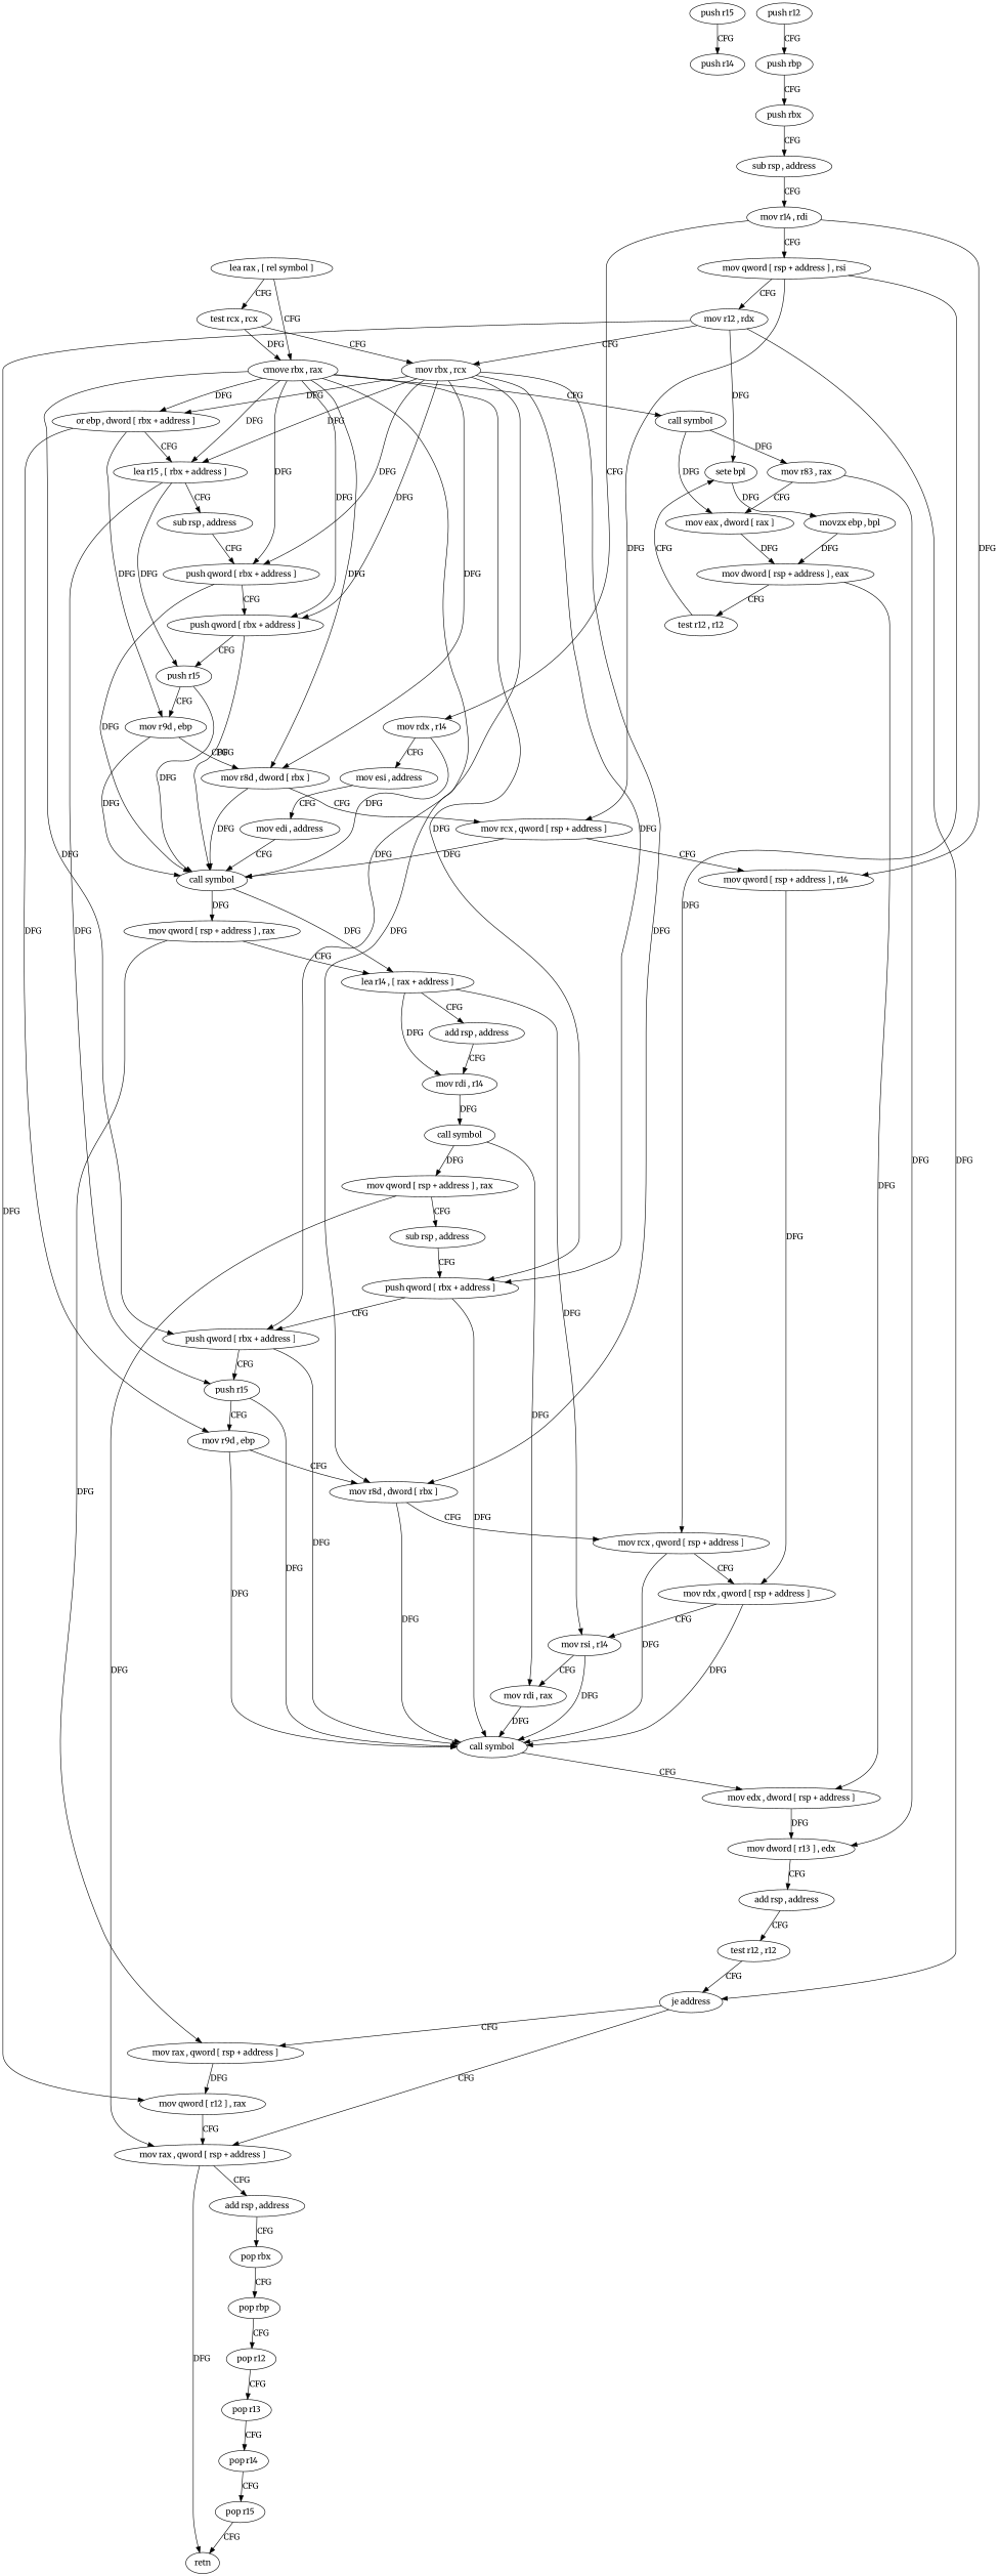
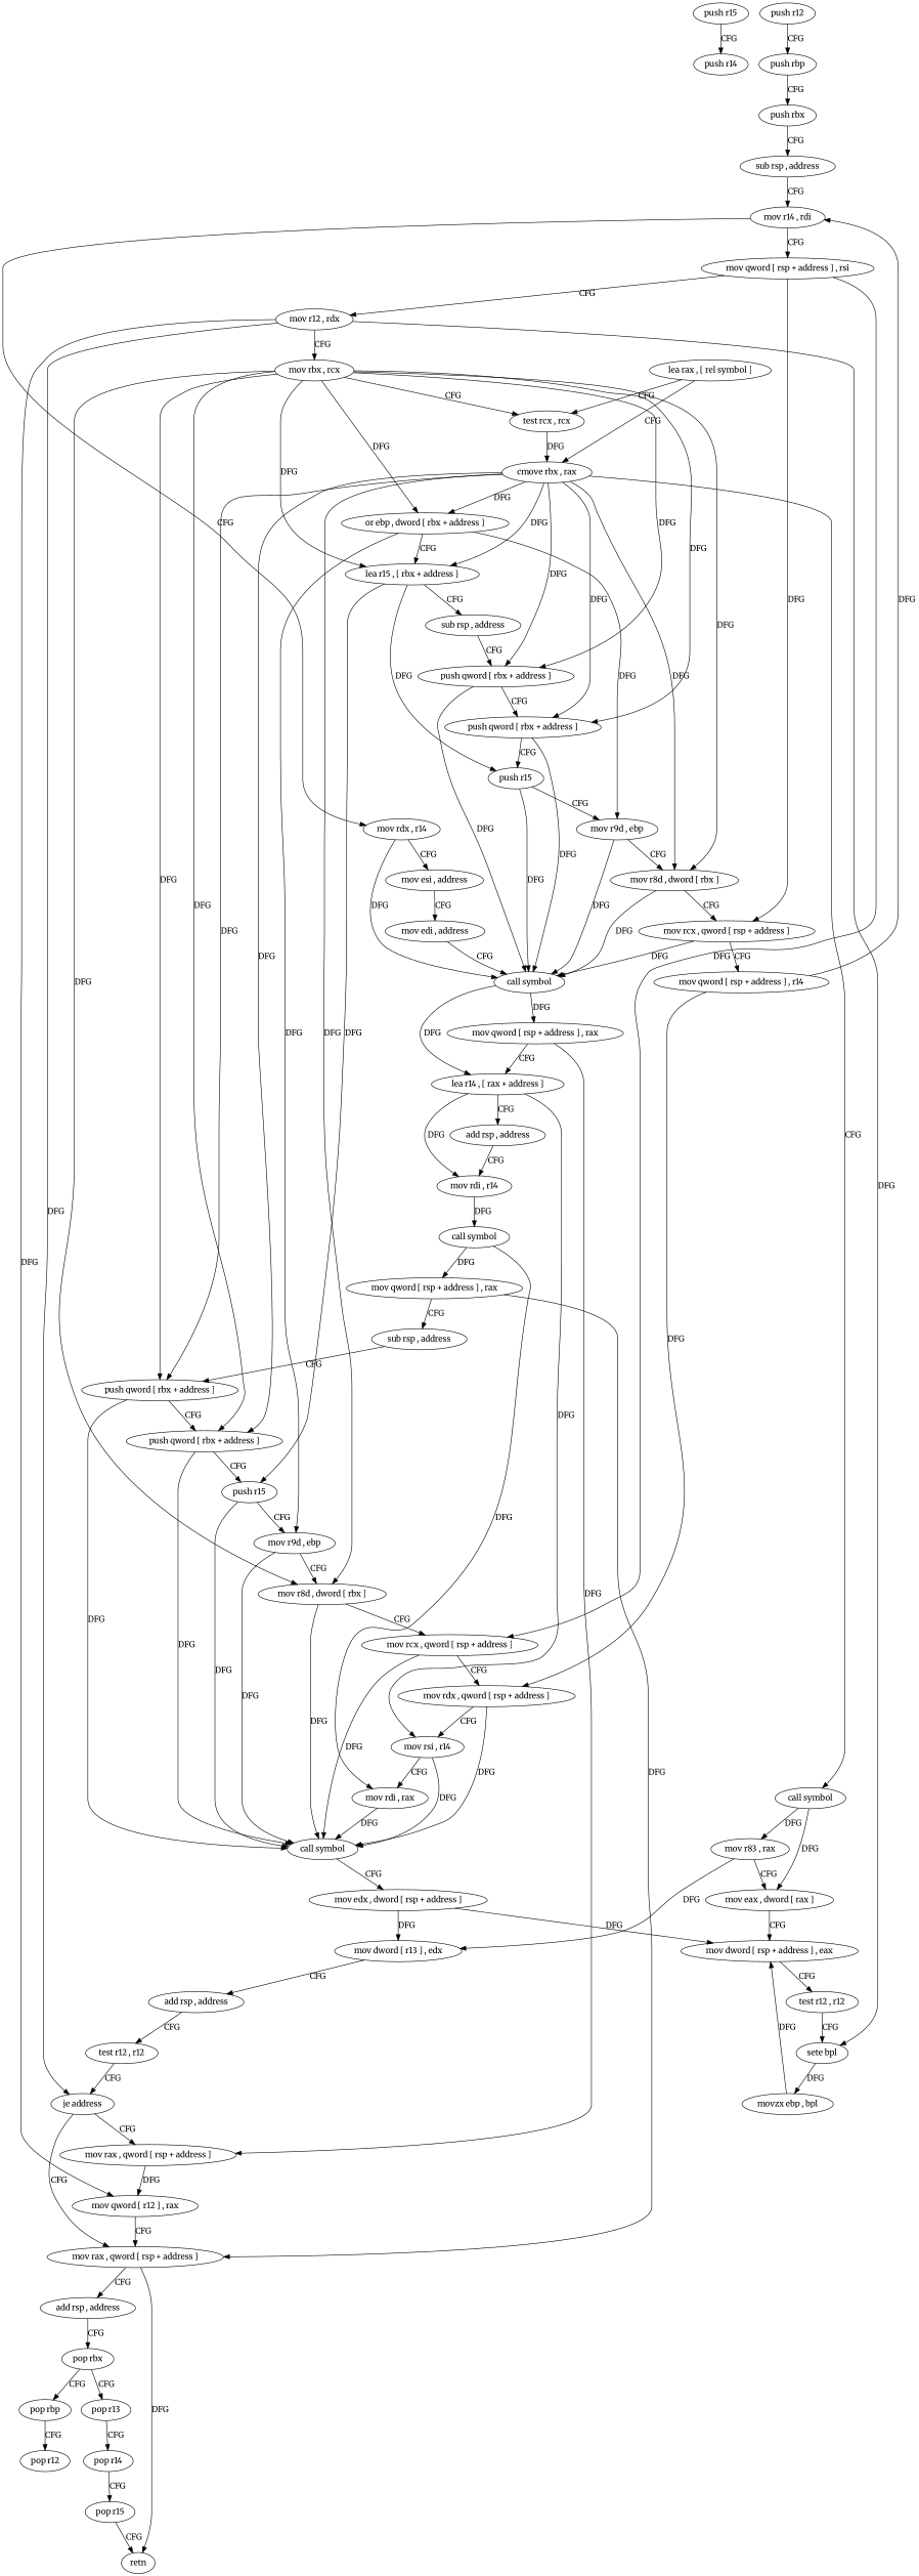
  digraph {
    fontname=Merriweather
    node [fontname=Merriweather]
    edge [fontname=Merriweather]
    n1 [label="push r15"]
    n2 [label="push r14"]
    n3 [label="push r12"]
    n4 [label="push rbp"]
    n5 [label="push rbx"]
    n6 [label="sub rsp , address"]
    n7 [label="mov r14 , rdi"]
    n8 [label="mov qword [ rsp + address ] , rsi"]
    n9 [label="mov qword [ rsp + address ] , r14"]
    n10 [label="mov rdx , r14"]
    n11 [label="mov r12 , rdx"]
    n12 [label="mov rcx , qword [ rsp + address ]"]
    n13 [label="mov rcx , qword [ rsp + address ]"]
    n14 [label="mov rdx , qword [ rsp + address ]"]
    n15 [label="call symbol"]
    n16 [label="mov esi , address"]
    n17 [label="mov rbx , rcx"]
    n18 [label="sete bpl"]
    n19 [label="je address"]
    n20 [label="mov qword [ r12 ] , rax"]
    n21 [label="call symbol"]
    n22 [label="test rcx , rcx"]
    n23 [label="or ebp , dword [ rbx + address ]"]
    n24 [label="lea r15 , [ rbx + address ]"]
    n25 [label="push qword [ rbx + address ]"]
    n26 [label="push qword [ rbx + address ]"]
    n27 [label="mov r8d , dword [ rbx ]"]
    n28 [label="push qword [ rbx + address ]"]
    n29 [label="push qword [ rbx + address ]"]
    n30 [label="mov r8d , dword [ rbx ]"]
    n31 [label="movzx ebp , bpl"]
    n32 [label="mov rax , qword [ rsp + address ]"]
    n33 [label="mov rax , qword [ rsp + address ]"]
    n34 [label="cmove rbx , rax"]
    n35 [label="mov r9d , ebp"]
    n36 [label="mov r9d , ebp"]
    n37 [label="sub rsp , address"]
    n38 [label="push r15"]
    n39 [label="push r15"]
    n40 [label="lea rax , [ rel symbol ]"]
    n41 [label="call symbol"]
    n42 [label="mov r83 , rax"]
    n43 [label="mov eax , dword [ rax ]"]
    n44 [label="mov dword [ r13 ] , edx"]
    n45 [label="mov dword [ rsp + address ] , eax"]
    n46 [label="add rsp , address"]
    n47 [label="test r12 , r12"]
    n48 [label="mov edx , dword [ rsp + address ]"]
    n49 [label="mov qword [ rsp + address ] , rax"]
    n50 [label="lea r14 , [ rax + address ]"]
    n51 [label="mov rsi , r14"]
    n52 [label="mov edi , address"]
    n53 [label="add rsp , address"]
    n54 [label="mov rdi , r14"]
    n55 [label="call symbol"]
    n56 [label="mov rdi , rax"]
    n57 [label="mov qword [ rsp + address ] , rax"]
    n58 [label="sub rsp , address"]
    n59 [label="add rsp , address"]
    n60 [label=retn]
    n61 [label="test r12 , r12"]
    n62 [label="pop rbx"]
    n63 [label="pop rbp"]
    n64 [label="pop r12"]
    n65 [label="pop r13"]
    n66 [label="pop r14"]
    n67 [label="pop r15"]
    n1 -> n2 [label=CFG]
    n3 -> n4 [label=CFG]
    n4 -> n5 [label=CFG]
    n5 -> n6 [label=CFG]
    n6 -> n7 [label=CFG]
    n7 -> n8 [label=CFG]
-   n7 -> n9 [label=DFG]
+   n9 -> n7 [label=DFG]
    n7 -> n10 [label=CFG]
    n8 -> n11 [label=CFG]
    n8 -> n12 [label=DFG]
    n8 -> n13 [label=DFG]
    n9 -> n14 [label=DFG]
    n10 -> n15 [label=DFG]
    n10 -> n16 [label=CFG]
    n11 -> n17 [label=CFG]
    n11 -> n18 [label=DFG]
    n11 -> n19 [label=DFG]
    n11 -> n20 [label=DFG]
    n12 -> n9 [label=CFG]
    n12 -> n15 [label=DFG]
    n13 -> n14 [label=CFG]
    n13 -> n21 [label=DFG]
    n14 -> n21 [label=DFG]
    n14 -> n51 [label=CFG]
    n15 -> n49 [label=DFG]
    n15 -> n50 [label=DFG]
    n16 -> n52 [label=CFG]
-   n22 -> n17 [label=CFG]
+   n17 -> n22 [label=CFG]
    n17 -> n23 [label=DFG]
    n17 -> n24 [label=DFG]
    n17 -> n25 [label=DFG]
    n17 -> n26 [label=DFG]
    n17 -> n27 [label=DFG]
    n17 -> n28 [label=DFG]
    n17 -> n29 [label=DFG]
    n17 -> n30 [label=DFG]
    n18 -> n31 [label=DFG]
    n19 -> n32 [label=CFG]
    n19 -> n33 [label=CFG]
    n20 -> n33 [label=CFG]
    n21 -> n48 [label=CFG]
    n22 -> n34 [label=DFG]
    n23 -> n24 [label=CFG]
    n23 -> n35 [label=DFG]
    n23 -> n36 [label=DFG]
    n24 -> n37 [label=CFG]
    n24 -> n38 [label=DFG]
    n24 -> n39 [label=DFG]
    n25 -> n15 [label=DFG]
    n25 -> n26 [label=CFG]
    n26 -> n15 [label=DFG]
    n26 -> n38 [label=CFG]
    n27 -> n12 [label=CFG]
    n27 -> n15 [label=DFG]
    n28 -> n21 [label=DFG]
    n28 -> n29 [label=CFG]
    n29 -> n21 [label=DFG]
    n29 -> n39 [label=CFG]
    n30 -> n13 [label=CFG]
    n30 -> n21 [label=DFG]
    n31 -> n45 [label=DFG]
    n32 -> n20 [label=DFG]
    n33 -> n59 [label=CFG]
    n33 -> n60 [label=DFG]
    n34 -> n23 [label=DFG]
    n34 -> n24 [label=DFG]
    n34 -> n25 [label=DFG]
    n34 -> n26 [label=DFG]
    n34 -> n27 [label=DFG]
    n34 -> n28 [label=DFG]
    n34 -> n29 [label=DFG]
    n34 -> n30 [label=DFG]
    n34 -> n41 [label=CFG]
    n35 -> n15 [label=DFG]
    n35 -> n27 [label=CFG]
    n36 -> n21 [label=DFG]
    n36 -> n30 [label=CFG]
    n37 -> n25 [label=CFG]
    n38 -> n15 [label=DFG]
    n38 -> n35 [label=CFG]
    n39 -> n21 [label=DFG]
    n39 -> n36 [label=CFG]
    n40 -> n22 [label=CFG]
    n40 -> n34 [label=CFG]
    n41 -> n42 [label=DFG]
    n41 -> n43 [label=DFG]
    n42 -> n43 [label=CFG]
    n42 -> n44 [label=DFG]
-   n43 -> n45 [label=DFG]
+   n43 -> n45 [label=CFG]
    n44 -> n46 [label=CFG]
    n45 -> n47 [label=CFG]
-   n45 -> n48 [label=DFG]
+   n48 -> n45 [label=DFG]
    n46 -> n61 [label=CFG]
    n47 -> n18 [label=CFG]
    n48 -> n44 [label=DFG]
    n49 -> n32 [label=DFG]
    n49 -> n50 [label=CFG]
    n50 -> n51 [label=DFG]
    n50 -> n53 [label=CFG]
    n50 -> n54 [label=DFG]
    n51 -> n21 [label=DFG]
    n51 -> n56 [label=CFG]
    n52 -> n15 [label=CFG]
    n53 -> n54 [label=CFG]
    n54 -> n55 [label=DFG]
    n55 -> n56 [label=DFG]
    n55 -> n57 [label=DFG]
    n56 -> n21 [label=DFG]
    n57 -> n33 [label=DFG]
    n57 -> n58 [label=CFG]
    n58 -> n28 [label=CFG]
    n59 -> n62 [label=CFG]
    n61 -> n19 [label=CFG]
    n62 -> n63 [label=CFG]
    n63 -> n64 [label=CFG]
-   n64 -> n65 [label=CFG]
+   n62 -> n65 [label=CFG]
    n65 -> n66 [label=CFG]
    n66 -> n67 [label=CFG]
    n67 -> n60 [label=CFG]
  }
